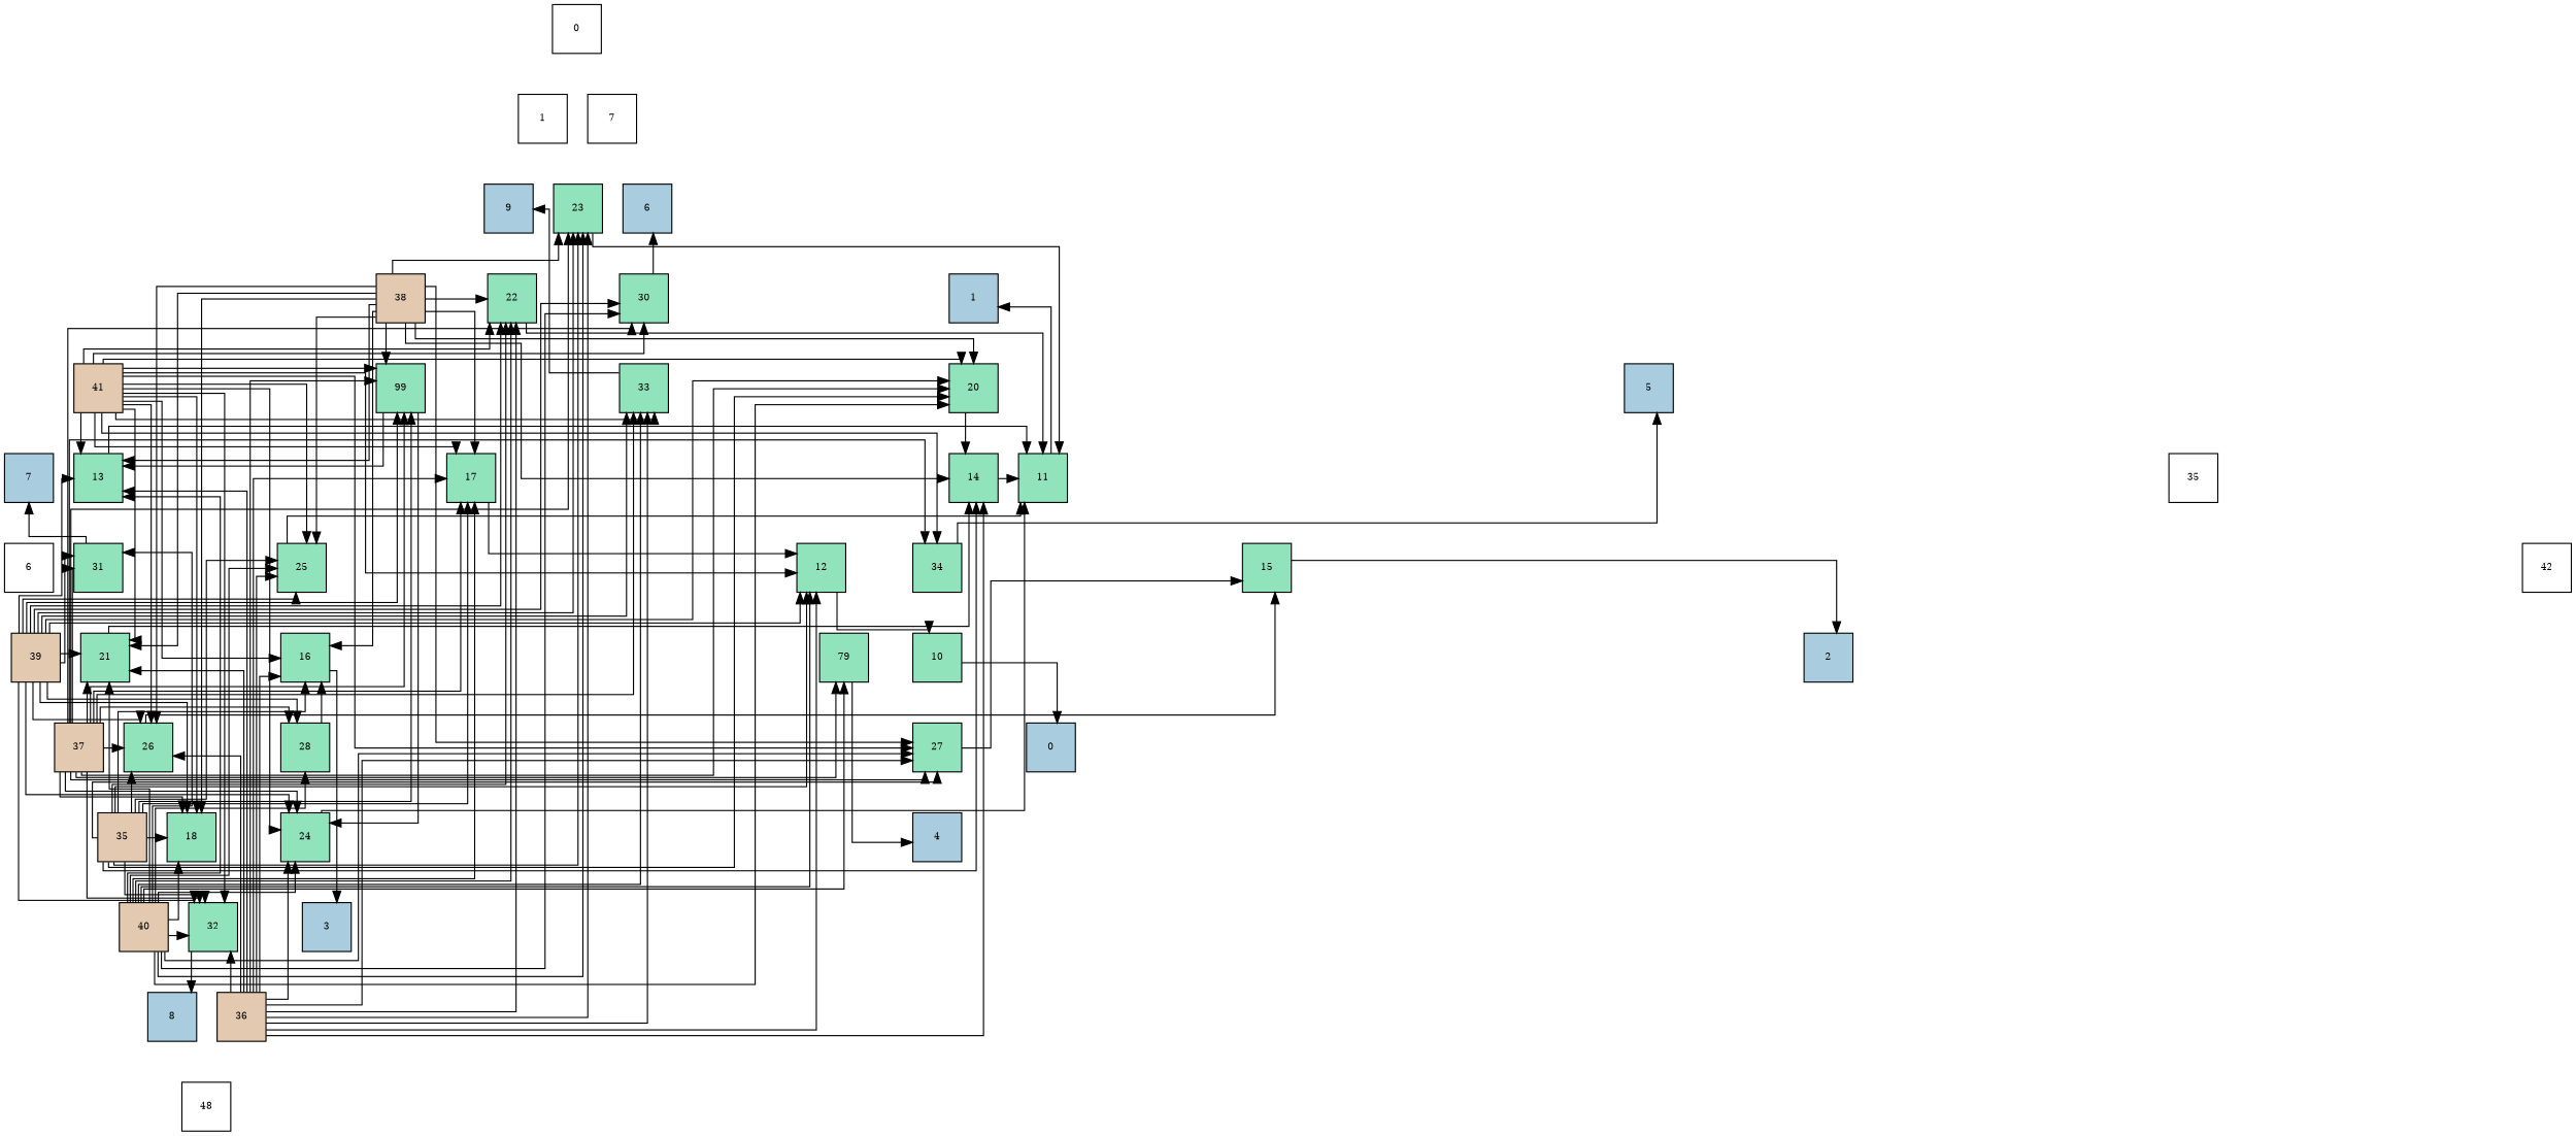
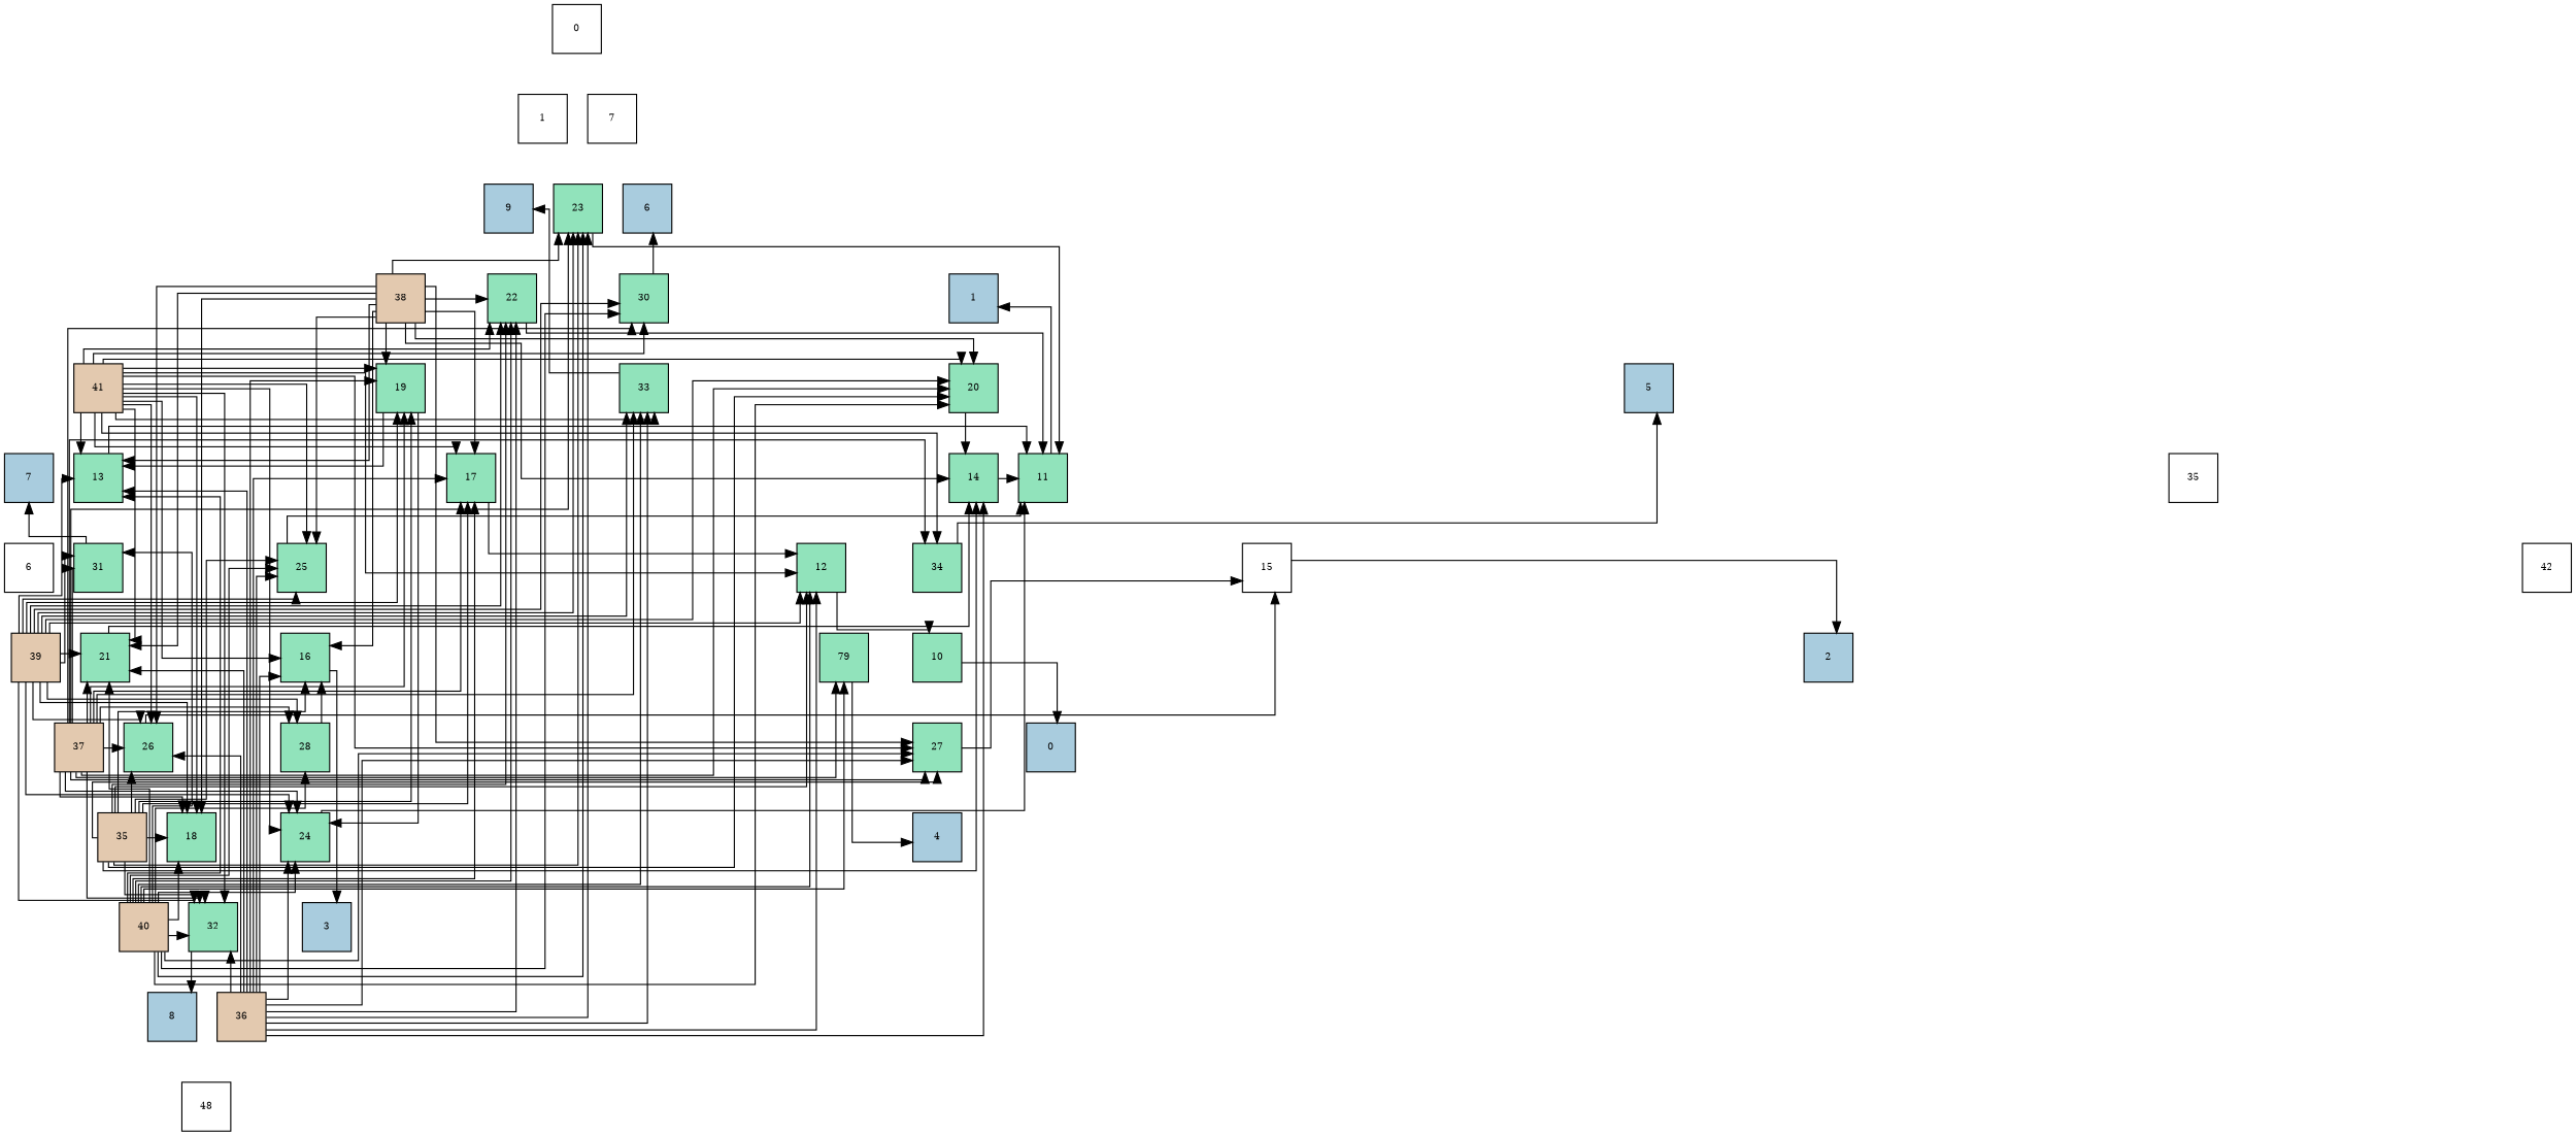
  digraph {
    rank=same
    rankdir=TB
    splines=ortho
    node [fillcolor="#91e3bb" fixedsize=true fontsize=8 shape=square style=filled]
    edge [constraint=false style=vis]
    n1 [fillcolor="#ffffff" label=0 width=0.6]
    n2 [fillcolor="#ffffff" label=1 width=0.6]
    n3 [fillcolor="#ffffff" label=7 width=0.6]
    n4 [fillcolor="#a9ccde" label=9 width=0.6]
    n5 [label=23 width=0.6]
    n6 [fillcolor="#a9ccde" label=6 width=0.6]
    n7 [fillcolor="#e3c9af" label=38 width=0.6]
    n8 [label=22 width=0.6]
    n9 [label=30 width=0.6]
    n10 [label=11 width=0.6]
    n11 [fillcolor="#e3c9af" label=41 width=0.6]
-   n12 [label=99 width=0.6]
+   n12 [label=19 width=0.6]
    n13 [label=13 width=0.6]
    n14 [label=17 width=0.6]
    n15 [label=25 width=0.6]
    n16 [label=21 width=0.6]
    n17 [label=20 width=0.6]
    n18 [label=14 width=0.6]
    n19 [label=16 width=0.6]
    n20 [label=26 width=0.6]
    n21 [label=18 width=0.6]
    n22 [label=27 width=0.6]
    n23 [label=33 width=0.6]
    n24 [label=24 width=0.6]
    n25 [fillcolor="#a9ccde" label=7 width=0.6]
    n26 [label=12 width=0.6]
    n27 [label=32 width=0.6]
    n28 [label=34 width=0.6]
    n29 [label=31 width=0.6]
    n30 [fillcolor="#e3c9af" label=37 width=0.6]
    n31 [label=28 width=0.6]
    n32 [fillcolor="#a9ccde" label=3 width=0.6]
    n33 [fillcolor="#e3c9af" label=35 width=0.6]
-   n34 [label=15 width=0.6]
+   n34 [fillcolor="#ffffff" label=15 width=0.6]
    n35 [fillcolor="#e3c9af" label=40 width=0.6]
    n36 [fillcolor="#a9ccde" label=4 width=0.6]
    n37 [fillcolor="#ffffff" label=6 width=0.6]
    n38 [label=79 width=0.6]
    n39 [label=10 width=0.6]
    n40 [fillcolor="#a9ccde" label=8 width=0.6]
    n41 [fillcolor="#e3c9af" label=36 width=0.6]
    n42 [fillcolor="#e3c9af" label=39 width=0.6]
    n43 [fillcolor="#a9ccde" label=1 width=0.6]
    n44 [fillcolor="#a9ccde" label=5 width=0.6]
    n45 [fillcolor="#ffffff" label=35 width=0.6]
    n46 [fillcolor="#a9ccde" label=0 width=0.6]
    n47 [fillcolor="#a9ccde" label=2 width=0.6]
    n48 [fillcolor="#ffffff" label=42 width=0.6]
    n49 [fillcolor="#ffffff" label=48 width=0.6]
    n1 -> n2 [constraint=true style=invis]
    n1 -> n3 [constraint=true style=invis]
    n2 -> n4 [constraint=true style=invis]
    n2 -> n5 [constraint=true style=invis]
    n3 -> n5 [constraint=true style=invis]
    n3 -> n6 [constraint=true style=invis]
    n4 -> n7 [constraint=true style=invis]
    n4 -> n8 [constraint=true style=invis]
    n5 -> n8 [constraint=true style=invis]
    n5 -> n9 [constraint=true style=invis]
    n5 -> n10
    n6 -> n9 [constraint=true style=invis]
    n6 -> n43 [constraint=true style=invis]
    n7 -> n5
    n7 -> n8
    n7 -> n11 [constraint=true style=invis]
    n7 -> n12
    n7 -> n12 [constraint=true style=invis]
    n7 -> n13
    n7 -> n14
    n7 -> n15
    n7 -> n16
    n7 -> n17
    n7 -> n18
    n7 -> n19
    n7 -> n20
    n7 -> n21
    n7 -> n22
    n8 -> n10
    n8 -> n12 [constraint=true style=invis]
    n8 -> n23 [constraint=true style=invis]
    n9 -> n6
    n9 -> n17 [constraint=true style=invis]
    n9 -> n23 [constraint=true style=invis]
    n10 -> n28 [constraint=true style=invis]
    n10 -> n34 [constraint=true style=invis]
    n10 -> n43
    n11 -> n8
    n11 -> n9
    n11 -> n12
    n11 -> n13
    n11 -> n13 [constraint=true style=invis]
    n11 -> n14
    n11 -> n15
    n11 -> n16
    n11 -> n17
    n11 -> n19
    n11 -> n20
    n11 -> n21
    n11 -> n22
    n11 -> n23
    n11 -> n24
    n11 -> n25 [constraint=true style=invis]
    n11 -> n26
    n11 -> n27
    n11 -> n28
    n12 -> n13
    n12 -> n13 [constraint=true style=invis]
    n12 -> n14 [constraint=true style=invis]
    n12 -> n24
    n13 -> n10
    n13 -> n15 [constraint=true style=invis]
    n13 -> n29 [constraint=true style=invis]
    n14 -> n15 [constraint=true style=invis]
    n14 -> n26
    n14 -> n26 [constraint=true style=invis]
    n15 -> n10
    n15 -> n16 [constraint=true style=invis]
    n15 -> n19 [constraint=true style=invis]
    n16 -> n18
    n16 -> n20 [constraint=true style=invis]
    n16 -> n30 [constraint=true style=invis]
    n17 -> n10 [constraint=true style=invis]
    n17 -> n18
    n17 -> n18 [constraint=true style=invis]
    n18 -> n10
    n18 -> n26 [constraint=true style=invis]
    n18 -> n28 [constraint=true style=invis]
    n19 -> n20 [constraint=true style=invis]
    n19 -> n31 [constraint=true style=invis]
    n19 -> n32
    n20 -> n21 [constraint=true style=invis]
    n20 -> n33 [constraint=true style=invis]
    n20 -> n34
    n21 -> n27 [constraint=true style=invis]
    n21 -> n35 [constraint=true style=invis]
    n22 -> n24 [constraint=true style=invis]
    n22 -> n34
    n22 -> n36 [constraint=true style=invis]
    n23 -> n4
    n23 -> n14 [constraint=true style=invis]
    n23 -> n18 [constraint=true style=invis]
    n24 -> n10
    n24 -> n27 [constraint=true style=invis]
    n24 -> n32 [constraint=true style=invis]
    n25 -> n29 [constraint=true style=invis]
    n25 -> n37 [constraint=true style=invis]
    n26 -> n19 [constraint=true style=invis]
    n26 -> n38 [constraint=true style=invis]
    n26 -> n39
    n27 -> n40
    n27 -> n40 [constraint=true style=invis]
    n27 -> n41 [constraint=true style=invis]
    n28 -> n38 [constraint=true style=invis]
    n28 -> n39 [constraint=true style=invis]
    n28 -> n44
    n29 -> n16 [constraint=true style=invis]
    n29 -> n25
    n29 -> n42 [constraint=true style=invis]
    n30 -> n5
    n30 -> n9
    n30 -> n12
    n30 -> n14
    n30 -> n16
    n30 -> n17
    n30 -> n20
    n30 -> n21
    n30 -> n22
    n30 -> n23
    n30 -> n24
    n30 -> n27
    n30 -> n28
    n30 -> n29
    n30 -> n31
    n30 -> n33 [constraint=true style=invis]
    n30 -> n38
    n31 -> n19
    n31 -> n21 [constraint=true style=invis]
    n31 -> n24 [constraint=true style=invis]
    n32 -> n41 [constraint=true style=invis]
    n33 -> n5
    n33 -> n8
    n33 -> n12
    n33 -> n14
    n33 -> n15
    n33 -> n17
    n33 -> n18
    n33 -> n19
    n33 -> n20
    n33 -> n21
    n33 -> n22
    n33 -> n26
    n33 -> n27
    n33 -> n35 [constraint=true style=invis]
    n34 -> n39 [constraint=true style=invis]
    n34 -> n47
    n34 -> n47 [constraint=true style=invis]
    n35 -> n5
    n35 -> n8
    n35 -> n9
    n35 -> n13
    n35 -> n14
    n35 -> n15
    n35 -> n16
    n35 -> n17
    n35 -> n21
    n35 -> n22
    n35 -> n23
    n35 -> n24
    n35 -> n26
    n35 -> n27
    n35 -> n29
    n35 -> n31
    n35 -> n38
    n35 -> n40 [constraint=true style=invis]
    n36 -> n32 [constraint=true style=invis]
    n37 -> n42 [constraint=true style=invis]
    n38 -> n22 [constraint=true style=invis]
    n38 -> n31 [constraint=true style=invis]
    n38 -> n36
    n39 -> n22 [constraint=true style=invis]
    n39 -> n46
    n39 -> n46 [constraint=true style=invis]
    n40 -> n49 [constraint=true style=invis]
    n41 -> n5
    n41 -> n8
    n41 -> n12
    n41 -> n13
    n41 -> n14
    n41 -> n15
    n41 -> n16
    n41 -> n18
    n41 -> n19
    n41 -> n20
    n41 -> n22
    n41 -> n23
    n41 -> n24
    n41 -> n26
    n41 -> n27
    n41 -> n49 [constraint=true style=invis]
    n42 -> n5
    n42 -> n8
    n42 -> n9
    n42 -> n12
    n42 -> n13
    n42 -> n15
    n42 -> n16
    n42 -> n17
    n42 -> n20
    n42 -> n21
    n42 -> n23
    n42 -> n24
    n42 -> n26
    n42 -> n27
    n42 -> n29
    n42 -> n30 [constraint=true style=invis]
    n42 -> n31
    n43 -> n17 [constraint=true style=invis]
    n43 -> n44 [constraint=true style=invis]
    n44 -> n10 [constraint=true style=invis]
    n44 -> n45 [constraint=true style=invis]
    n45 -> n34 [constraint=true style=invis]
    n45 -> n48 [constraint=true style=invis]
    n46 -> n36 [constraint=true style=invis]
    n47 -> n46 [constraint=true style=invis]
    n48 -> n47 [constraint=true style=invis]
  }
